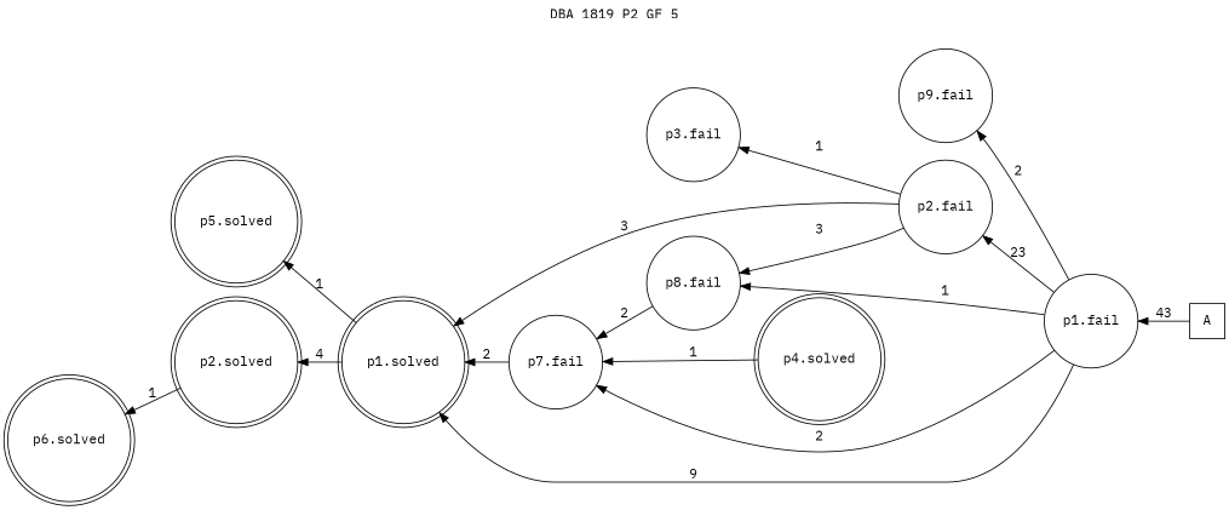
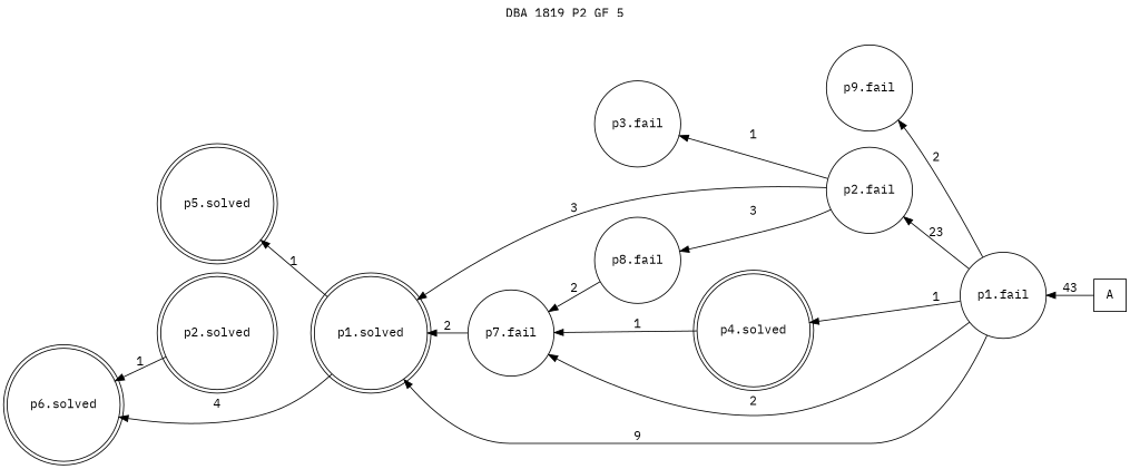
  digraph {
    fontname="IBM Plex Mono"
    label=" DBA 1819 P2 GF 5 "
    labelloc=tl
    rankdir=RL
    node [fontname="IBM Plex Mono" shape=circle]
    edge [fontname="IBM Plex Mono"]
    n1 [label=A shape=square]
    n2 [label="p1.fail"]
    n3 [label="p9.fail"]
    n4 [label="p2.fail"]
    n5 [label="p7.fail"]
    n6 [label="p1.solved" shape=doublecircle]
    n7 [label="p4.solved" shape=doublecircle]
    n8 [label="p8.fail"]
    n9 [label="p3.fail"]
    n10 [label="p5.solved" shape=doublecircle]
    n11 [label="p2.solved" shape=doublecircle]
    n12 [label="p6.solved" shape=doublecircle]
    n1 -> n2 [label=43]
    n2 -> n3 [label=2]
    n2 -> n4 [label=23]
    n2 -> n5 [label=2]
    n2 -> n6 [label=9]
-   n2 -> n8 [label=1]
+   n2 -> n7 [label=1]
    n4 -> n6 [label=3]
    n4 -> n8 [label=3]
    n4 -> n9 [label=1]
    n5 -> n6 [label=2]
    n6 -> n10 [label=1]
-   n6 -> n11 [label=4]
+   n6 -> n12 [label=4]
    n7 -> n5 [label=1]
    n8 -> n5 [label=2]
    n11 -> n12 [label=1]
  }
